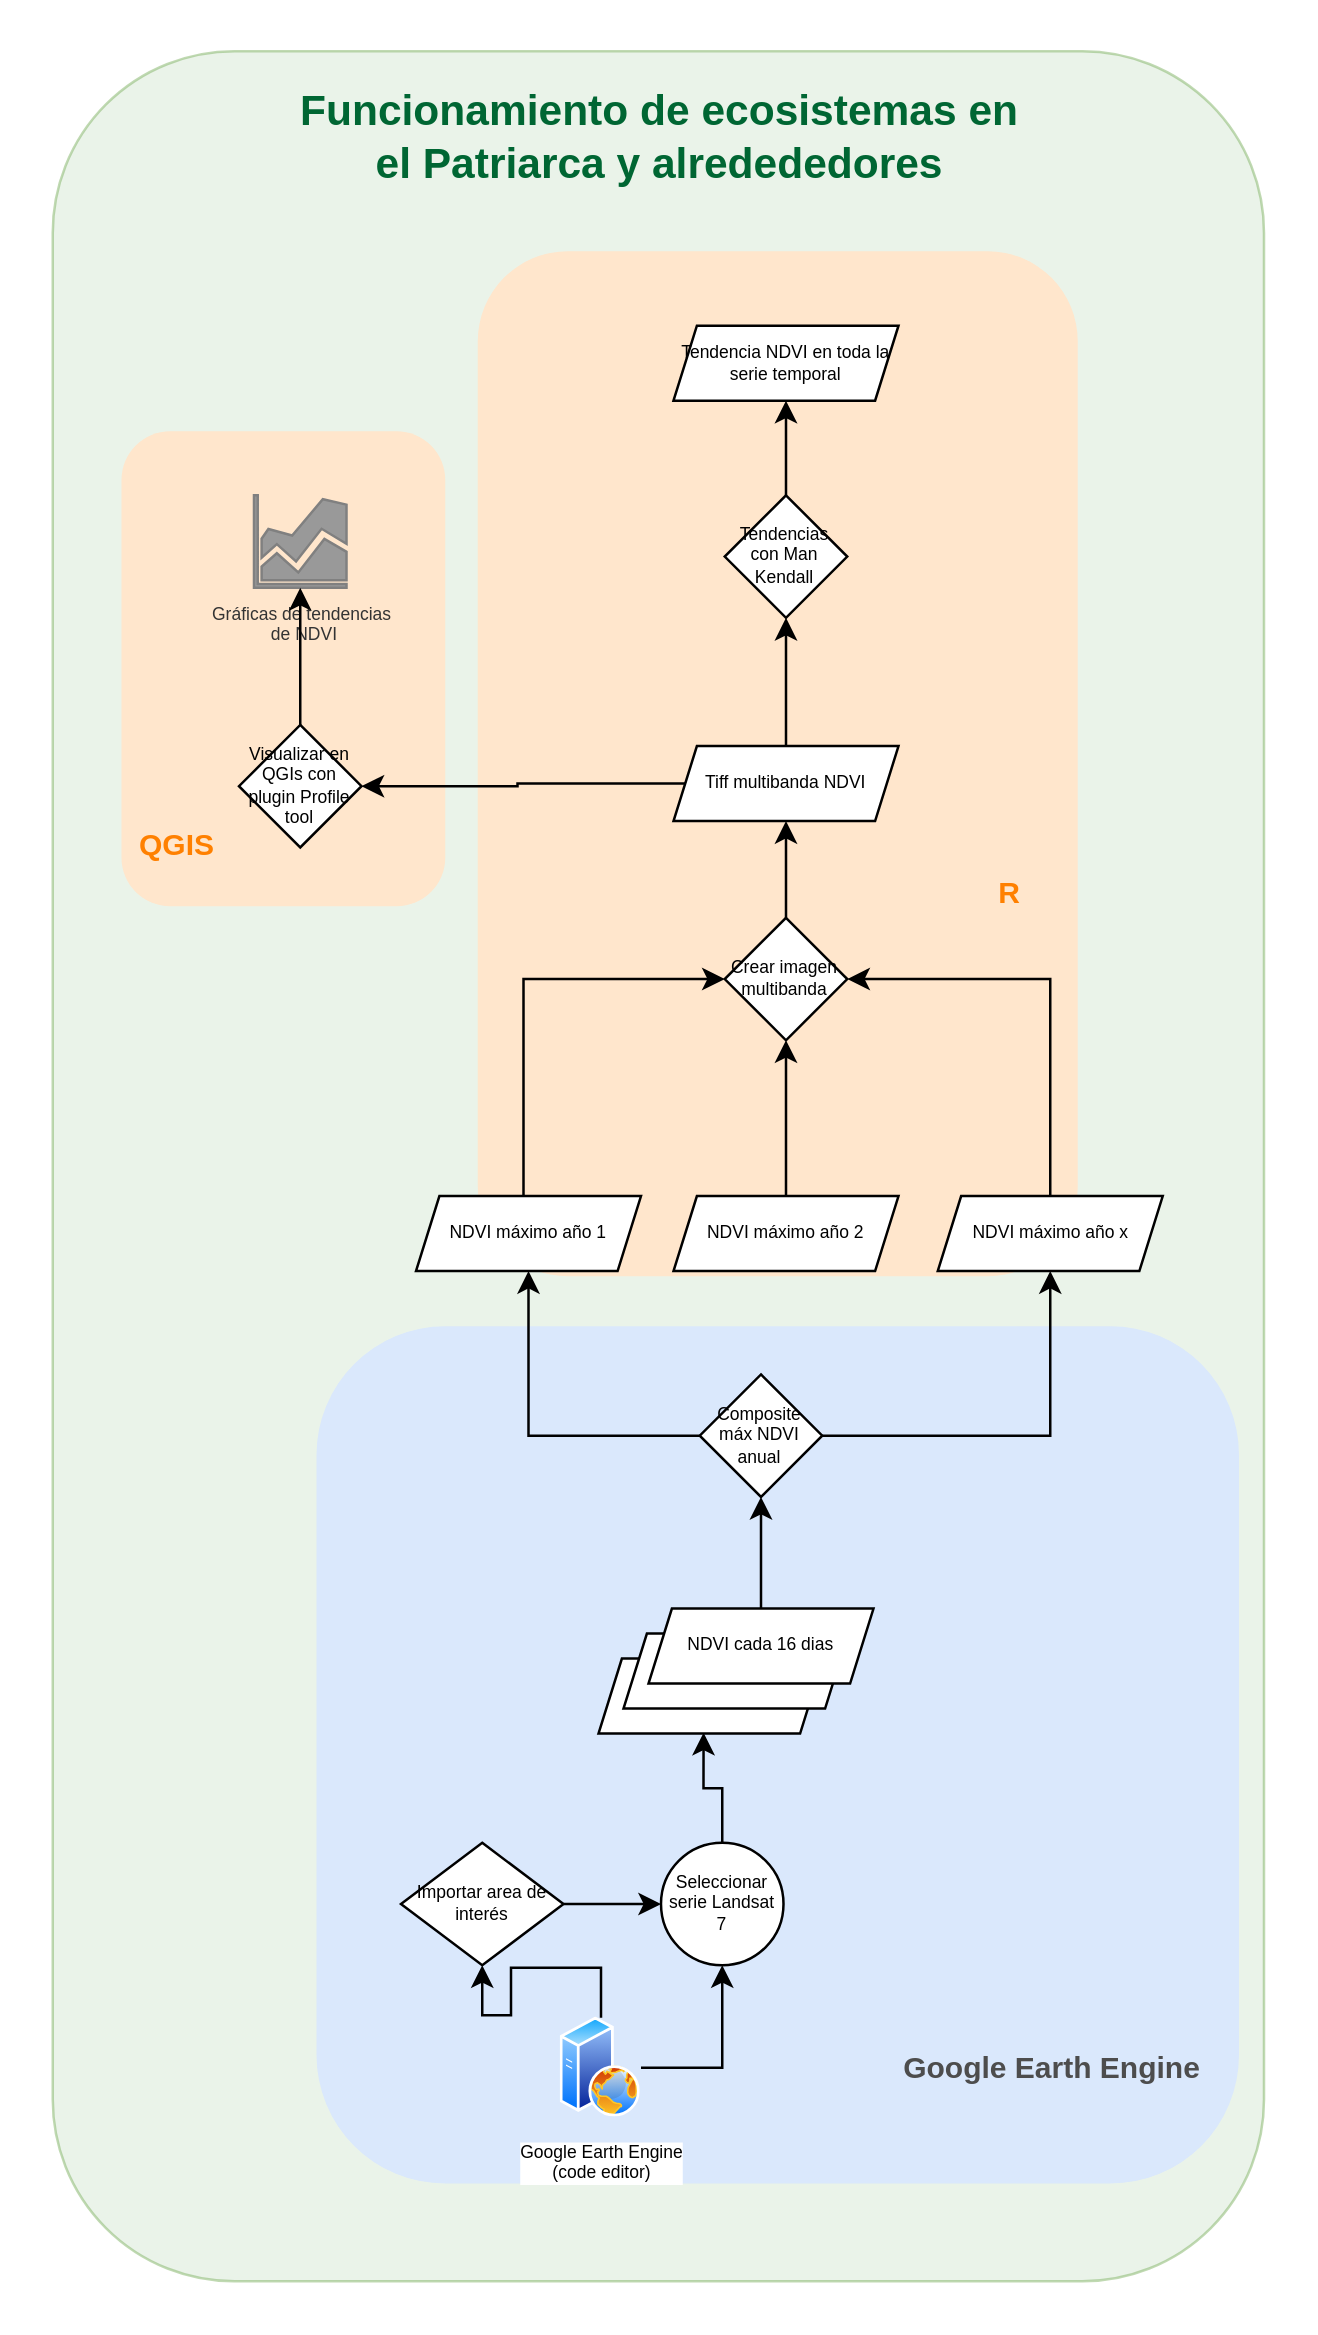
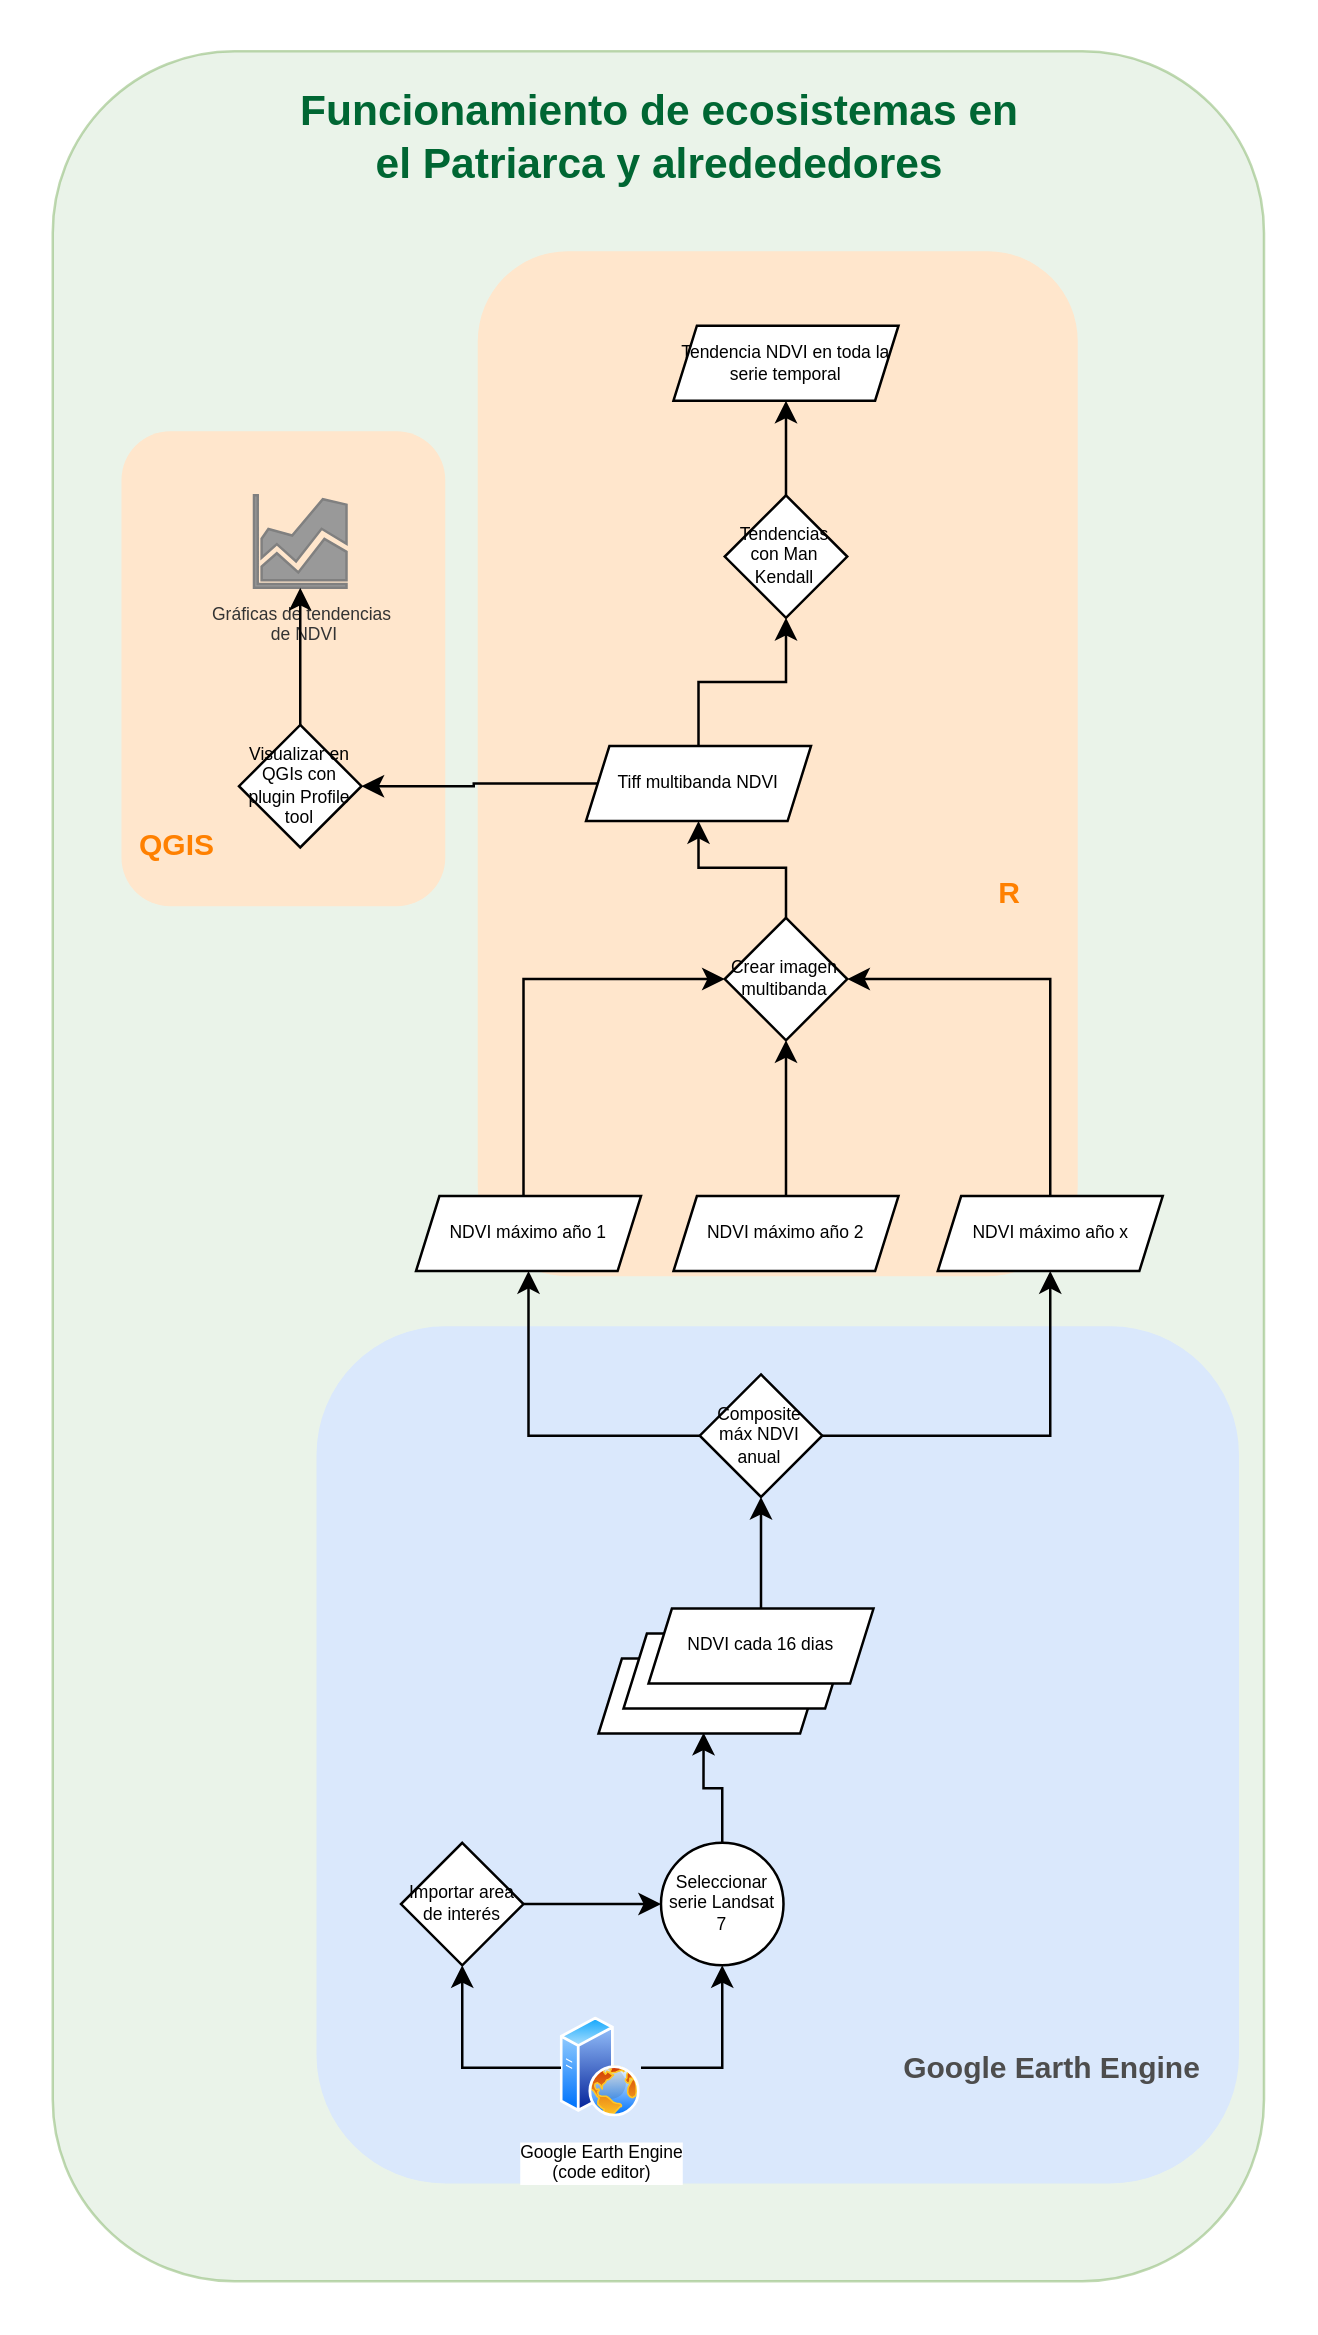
  <mxCell id="0" />
  <mxCell id="1" parent="0" />
  <mxCell id="2" value="" style="rounded=1;whiteSpace=wrap;html=1;fillColor=#d5e8d4;strokeColor=#82b366;comic=0;glass=0;opacity=50;" parent="1" vertex="1"><mxGeometry x="20.5" y="20" width="484.5" height="892" as="geometry" /></mxCell>
  <mxCell id="3" value="" style="rounded=1;whiteSpace=wrap;html=1;fillColor=#FFE6CC;strokeColor=none;comic=0;glass=0;" parent="1" vertex="1"><mxGeometry x="48" y="172" width="129.5" height="190" as="geometry" /></mxCell>
  <mxCell id="4" value="" style="rounded=1;whiteSpace=wrap;html=1;fillColor=#FFE6CC;strokeColor=none;comic=0;glass=0;" parent="1" vertex="1"><mxGeometry x="190.5" y="100" width="240" height="410" as="geometry" /></mxCell>
  <mxCell id="5" value="" style="rounded=1;whiteSpace=wrap;html=1;comic=0;glass=0;fillColor=#dae8fc;strokeColor=none;" parent="1" vertex="1"><mxGeometry x="126" y="530" width="369" height="342.93" as="geometry" /></mxCell>
  <mxCell id="6" style="edgeStyle=orthogonalEdgeStyle;rounded=0;orthogonalLoop=1;jettySize=auto;html=1;" parent="1" source="7" target="17" edge="1"><mxGeometry relative="1" as="geometry" /></mxCell>
  <mxCell id="7" value="&lt;div&gt;Google Earth Engine&lt;/div&gt;&lt;div&gt;(code editor)&lt;/div&gt;" style="aspect=fixed;perimeter=ellipsePerimeter;html=1;align=center;shadow=0;dashed=0;spacingTop=3;image;image=img/lib/active_directory/web_server.svg;fontSize=7;" parent="1" vertex="1"><mxGeometry x="223.8" y="806.61" width="32" height="40" as="geometry" /></mxCell>
  <mxCell id="8" value="" style="edgeStyle=orthogonalEdgeStyle;rounded=0;orthogonalLoop=1;jettySize=auto;html=1;fontSize=3;entryX=0.5;entryY=1;entryDx=0;entryDy=0;" parent="1" source="7" target="15" edge="1"><mxGeometry relative="1" as="geometry"><mxPoint x="229.8" y="786.61" as="targetPoint" /></mxGeometry></mxCell>
  <mxCell id="9" style="edgeStyle=orthogonalEdgeStyle;rounded=0;orthogonalLoop=1;jettySize=auto;html=1;entryX=0.5;entryY=1;entryDx=0;entryDy=0;" parent="1" source="11" target="35" edge="1"><mxGeometry relative="1" as="geometry" /></mxCell>
  <mxCell id="10" style="edgeStyle=orthogonalEdgeStyle;rounded=0;orthogonalLoop=1;jettySize=auto;html=1;entryX=1;entryY=0.5;entryDx=0;entryDy=0;" parent="1" source="11" target="37" edge="1"><mxGeometry relative="1" as="geometry" /></mxCell>
- <mxCell id="11" value="Tiff multibanda NDVI" style="shape=parallelogram;perimeter=parallelogramPerimeter;whiteSpace=wrap;html=1;fontSize=7;size=0.104;" parent="1" vertex="1"><mxGeometry x="268.8" y="297.93" width="90" height="30" as="geometry" /></mxCell>
+ <mxCell id="11" value="Tiff multibanda NDVI" style="shape=parallelogram;perimeter=parallelogramPerimeter;whiteSpace=wrap;html=1;fontSize=7;size=0.104;" parent="1" vertex="1"><mxGeometry x="233.8" y="297.93" width="90" height="30" as="geometry" /></mxCell>
  <mxCell id="12" value="Tendencia NDVI en toda la serie temporal" style="shape=parallelogram;perimeter=parallelogramPerimeter;whiteSpace=wrap;html=1;fontSize=7;size=0.104;" parent="1" vertex="1"><mxGeometry x="268.8" y="129.79" width="90" height="30" as="geometry" /></mxCell>
  <mxCell id="13" value="&lt;font style=&quot;font-size: 7px&quot;&gt;Gráficas de tendencias&lt;br&gt;&amp;nbsp;de NDVI&lt;/font&gt;" style="aspect=fixed;pointerEvents=1;shadow=0;dashed=0;html=1;strokeColor=#808080;labelPosition=center;verticalLabelPosition=bottom;verticalAlign=top;align=center;fillColor=#999999;shape=mxgraph.mscae.general.graph;fontSize=3;fontColor=#333333;" parent="1" vertex="1"><mxGeometry x="101" y="197.64" width="37" height="37" as="geometry" /></mxCell>
  <mxCell id="14" style="edgeStyle=orthogonalEdgeStyle;rounded=0;orthogonalLoop=1;jettySize=auto;html=1;entryX=0;entryY=0.5;entryDx=0;entryDy=0;" parent="1" source="15" target="17" edge="1"><mxGeometry relative="1" as="geometry" /></mxCell>
- <mxCell id="15" value="Importar area de interés" style="rhombus;whiteSpace=wrap;html=1;fontSize=7;" parent="1" vertex="1"><mxGeometry x="159.8" y="736.61" width="65" height="49" as="geometry" /></mxCell>
+ <mxCell id="15" value="Importar area de interés" style="rhombus;whiteSpace=wrap;html=1;fontSize=7;" parent="1" vertex="1"><mxGeometry x="159.8" y="736.61" width="49" height="49" as="geometry" /></mxCell>
  <mxCell id="16" style="edgeStyle=orthogonalEdgeStyle;rounded=0;orthogonalLoop=1;jettySize=auto;html=1;entryX=0.467;entryY=0.989;entryDx=0;entryDy=0;entryPerimeter=0;" parent="1" source="17" target="19" edge="1"><mxGeometry relative="1" as="geometry" /></mxCell>
  <mxCell id="17" value="Seleccionar serie Landsat 7" style="ellipse;whiteSpace=wrap;html=1;fontSize=7;" parent="1" vertex="1"><mxGeometry x="263.8" y="736.61" width="49" height="49" as="geometry" /></mxCell>
  <mxCell id="18" value="" style="group" parent="1" vertex="1" connectable="0"><mxGeometry x="238.8" y="642.93" width="110" height="50" as="geometry" /></mxCell>
  <mxCell id="19" value="NDVI anual" style="shape=parallelogram;perimeter=parallelogramPerimeter;whiteSpace=wrap;html=1;fontSize=7;size=0.104;" parent="18" vertex="1"><mxGeometry y="20" width="90" height="30" as="geometry" /></mxCell>
  <mxCell id="20" value="NDVI anual" style="shape=parallelogram;perimeter=parallelogramPerimeter;whiteSpace=wrap;html=1;fontSize=7;size=0.104;" parent="18" vertex="1"><mxGeometry x="10" y="10" width="90" height="30" as="geometry" /></mxCell>
  <mxCell id="21" value="NDVI cada 16 dias" style="shape=parallelogram;perimeter=parallelogramPerimeter;whiteSpace=wrap;html=1;fontSize=7;size=0.104;" parent="18" vertex="1"><mxGeometry x="20" width="90" height="30" as="geometry" /></mxCell>
  <mxCell id="22" style="edgeStyle=orthogonalEdgeStyle;rounded=0;orthogonalLoop=1;jettySize=auto;html=1;" parent="1" source="24" target="29" edge="1"><mxGeometry relative="1" as="geometry"><mxPoint x="308.8" y="516.61" as="targetPoint" /></mxGeometry></mxCell>
  <mxCell id="23" style="edgeStyle=orthogonalEdgeStyle;rounded=0;orthogonalLoop=1;jettySize=auto;html=1;entryX=0.5;entryY=1;entryDx=0;entryDy=0;" parent="1" source="24" target="33" edge="1"><mxGeometry relative="1" as="geometry" /></mxCell>
  <mxCell id="24" value="Composite máx NDVI anual" style="rhombus;whiteSpace=wrap;html=1;fontSize=7;" parent="1" vertex="1"><mxGeometry x="279.3" y="549.26" width="49" height="49" as="geometry" /></mxCell>
  <mxCell id="25" style="edgeStyle=orthogonalEdgeStyle;rounded=0;orthogonalLoop=1;jettySize=auto;html=1;entryX=0.5;entryY=1;entryDx=0;entryDy=0;" parent="1" source="21" target="24" edge="1"><mxGeometry relative="1" as="geometry" /></mxCell>
  <mxCell id="26" style="edgeStyle=orthogonalEdgeStyle;rounded=0;orthogonalLoop=1;jettySize=auto;html=1;entryX=0.5;entryY=1;entryDx=0;entryDy=0;" parent="1" source="27" target="11" edge="1"><mxGeometry relative="1" as="geometry" /></mxCell>
  <mxCell id="27" value="Crear imagen multibanda" style="rhombus;whiteSpace=wrap;html=1;fontSize=7;" parent="1" vertex="1"><mxGeometry x="289.3" y="366.61" width="49" height="49" as="geometry" /></mxCell>
  <mxCell id="28" style="edgeStyle=orthogonalEdgeStyle;rounded=0;orthogonalLoop=1;jettySize=auto;html=1;entryX=0;entryY=0.5;entryDx=0;entryDy=0;" parent="1" source="29" target="27" edge="1"><mxGeometry relative="1" as="geometry"><mxPoint x="278.8" y="391.61" as="targetPoint" /><Array as="points"><mxPoint x="208.8" y="492.61" /><mxPoint x="208.8" y="391.61" /><mxPoint x="278.8" y="391.61" /></Array></mxGeometry></mxCell>
  <mxCell id="29" value="NDVI máximo año 1" style="shape=parallelogram;perimeter=parallelogramPerimeter;whiteSpace=wrap;html=1;fontSize=7;size=0.104;" parent="1" vertex="1"><mxGeometry x="165.8" y="477.93" width="90" height="30" as="geometry" /></mxCell>
  <mxCell id="30" style="edgeStyle=orthogonalEdgeStyle;rounded=0;orthogonalLoop=1;jettySize=auto;html=1;entryX=0.5;entryY=1;entryDx=0;entryDy=0;" parent="1" source="31" target="27" edge="1"><mxGeometry relative="1" as="geometry"><Array as="points"><mxPoint x="313.8" y="417.61" /></Array></mxGeometry></mxCell>
  <mxCell id="31" value="NDVI máximo año 2" style="shape=parallelogram;perimeter=parallelogramPerimeter;whiteSpace=wrap;html=1;fontSize=7;size=0.104;" parent="1" vertex="1"><mxGeometry x="268.8" y="477.93" width="90" height="30" as="geometry" /></mxCell>
  <mxCell id="32" style="edgeStyle=orthogonalEdgeStyle;rounded=0;orthogonalLoop=1;jettySize=auto;html=1;entryX=1;entryY=0.5;entryDx=0;entryDy=0;" parent="1" source="33" target="27" edge="1"><mxGeometry relative="1" as="geometry"><mxPoint x="328.8" y="386.61" as="targetPoint" /><Array as="points"><mxPoint x="419.8" y="391.61" /><mxPoint x="338.8" y="391.61" /></Array></mxGeometry></mxCell>
  <mxCell id="33" value="NDVI máximo año x" style="shape=parallelogram;perimeter=parallelogramPerimeter;whiteSpace=wrap;html=1;fontSize=7;size=0.104;" parent="1" vertex="1"><mxGeometry x="374.5" y="477.93" width="90" height="30" as="geometry" /></mxCell>
  <mxCell id="34" style="edgeStyle=orthogonalEdgeStyle;rounded=0;orthogonalLoop=1;jettySize=auto;html=1;entryX=0.5;entryY=1;entryDx=0;entryDy=0;" parent="1" source="35" target="12" edge="1"><mxGeometry relative="1" as="geometry" /></mxCell>
  <mxCell id="35" value="Tendencias con Man Kendall " style="rhombus;whiteSpace=wrap;html=1;fontSize=7;" parent="1" vertex="1"><mxGeometry x="289.3" y="197.64" width="49" height="49" as="geometry" /></mxCell>
  <mxCell id="36" style="edgeStyle=orthogonalEdgeStyle;rounded=0;orthogonalLoop=1;jettySize=auto;html=1;" parent="1" source="37" target="13" edge="1"><mxGeometry relative="1" as="geometry" /></mxCell>
  <mxCell id="37" value="Visualizar en QGIs con plugin Profile tool" style="rhombus;whiteSpace=wrap;html=1;fontSize=7;" parent="1" vertex="1"><mxGeometry x="95" y="289.46" width="49" height="49" as="geometry" /></mxCell>
  <mxCell id="38" value="Google Earth Engine" style="text;html=1;align=center;verticalAlign=middle;resizable=0;points=[];autosize=1;fontStyle=1;fontColor=#4D4D4D;" parent="1" vertex="1"><mxGeometry x="354.5" y="816.61" width="130" height="20" as="geometry" /></mxCell>
  <mxCell id="39" value="R" style="text;html=1;align=center;verticalAlign=middle;resizable=0;points=[];autosize=1;fontStyle=1;fontColor=#FF8000;" parent="1" vertex="1"><mxGeometry x="393.3" y="346.61" width="20" height="20" as="geometry" /></mxCell>
  <mxCell id="40" value="QGIS" style="text;html=1;align=center;verticalAlign=middle;resizable=0;points=[];autosize=1;fontStyle=1;fontColor=#FF8000;" parent="1" vertex="1"><mxGeometry x="44.5" y="327.93" width="50" height="20" as="geometry" /></mxCell>
  <mxCell id="41" value="&lt;div style=&quot;font-size: 17px;&quot;&gt;Funcionamiento de ecosistemas en&lt;/div&gt;&lt;div style=&quot;font-size: 17px;&quot;&gt; el Patriarca y alredededores&lt;/div&gt;" style="text;html=1;align=center;verticalAlign=middle;resizable=0;points=[];autosize=1;fontStyle=1;fontSize=17;fontColor=#006633;" parent="1" vertex="1"><mxGeometry x="112.75" y="30" width="300" height="50" as="geometry" /></mxCell>
